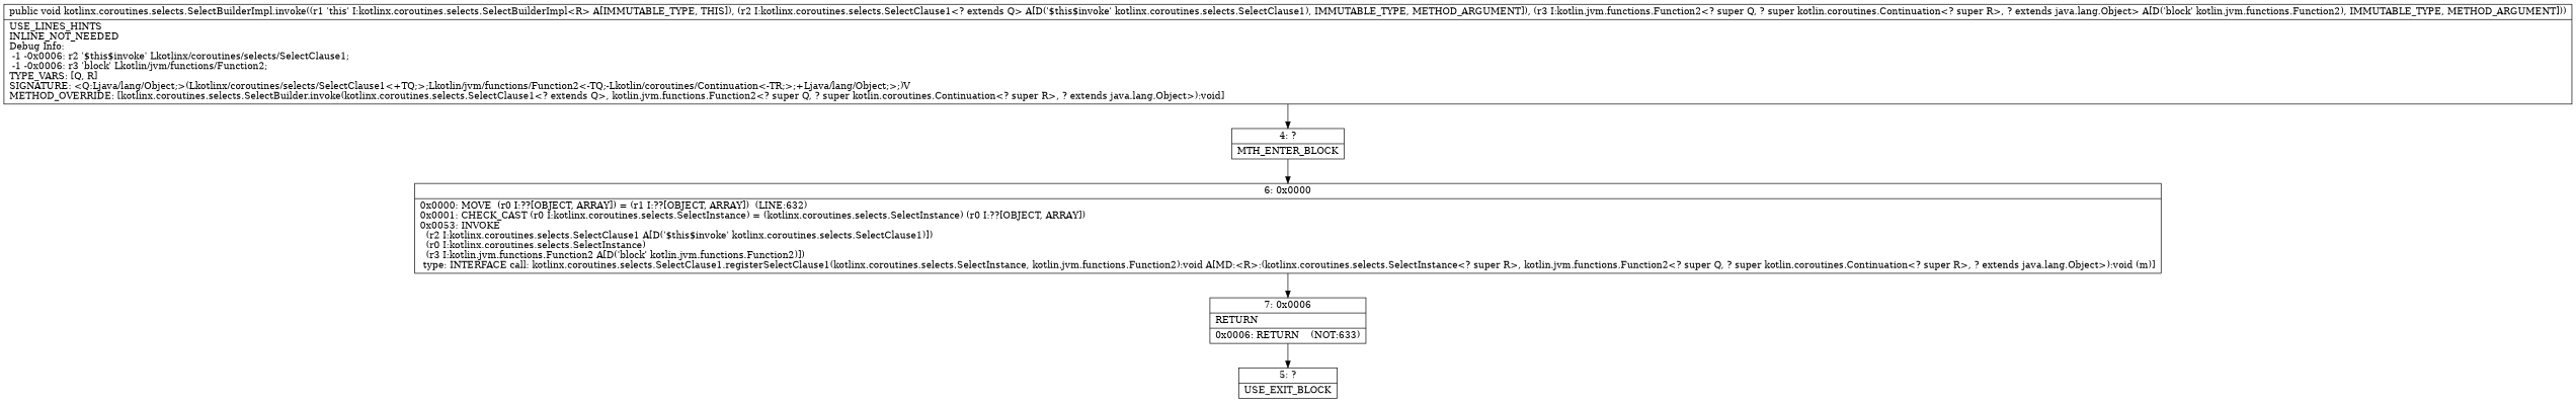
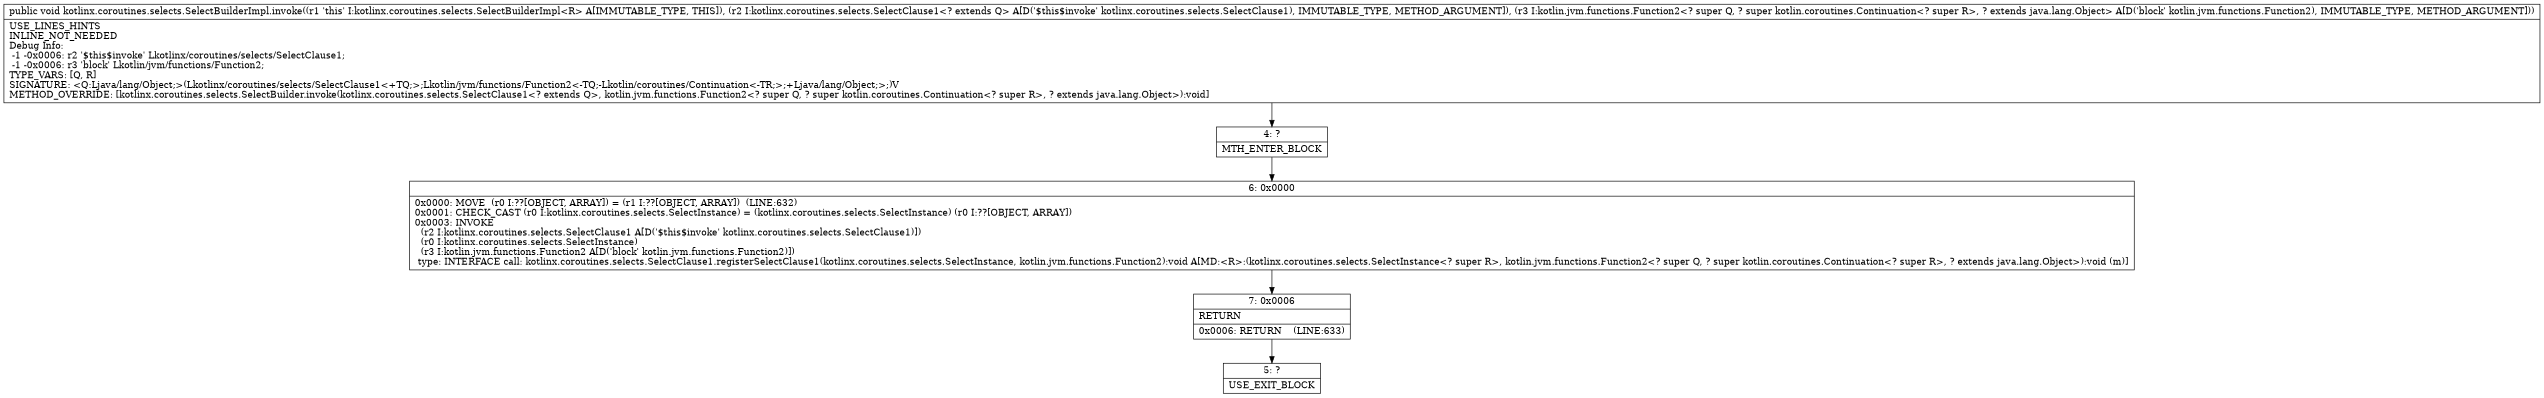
  digraph {
    node [shape=record]
    n1 [label="{4\:\ ?|MTH_ENTER_BLOCK\l}"]
-   n2 [label="{6\:\ 0x0000|0x0000: MOVE  (r0 I:??[OBJECT, ARRAY]) = (r1 I:??[OBJECT, ARRAY])  (LINE:632)\l0x0001: CHECK_CAST (r0 I:kotlinx.coroutines.selects.SelectInstance) = (kotlinx.coroutines.selects.SelectInstance) (r0 I:??[OBJECT, ARRAY]) \l0x0053: INVOKE  \l  (r2 I:kotlinx.coroutines.selects.SelectClause1 A[D('$this$invoke' kotlinx.coroutines.selects.SelectClause1)])\l  (r0 I:kotlinx.coroutines.selects.SelectInstance)\l  (r3 I:kotlin.jvm.functions.Function2 A[D('block' kotlin.jvm.functions.Function2)])\l type: INTERFACE call: kotlinx.coroutines.selects.SelectClause1.registerSelectClause1(kotlinx.coroutines.selects.SelectInstance, kotlin.jvm.functions.Function2):void A[MD:\<R\>:(kotlinx.coroutines.selects.SelectInstance\<? super R\>, kotlin.jvm.functions.Function2\<? super Q, ? super kotlin.coroutines.Continuation\<? super R\>, ? extends java.lang.Object\>):void (m)]\l}"]
-   n3 [label="{7\:\ 0x0006|RETURN\l|0x0006: RETURN    (NOT:633)\l}"]
+   n2 [label="{6\:\ 0x0000|0x0000: MOVE  (r0 I:??[OBJECT, ARRAY]) = (r1 I:??[OBJECT, ARRAY])  (LINE:632)\l0x0001: CHECK_CAST (r0 I:kotlinx.coroutines.selects.SelectInstance) = (kotlinx.coroutines.selects.SelectInstance) (r0 I:??[OBJECT, ARRAY]) \l0x0003: INVOKE  \l  (r2 I:kotlinx.coroutines.selects.SelectClause1 A[D('$this$invoke' kotlinx.coroutines.selects.SelectClause1)])\l  (r0 I:kotlinx.coroutines.selects.SelectInstance)\l  (r3 I:kotlin.jvm.functions.Function2 A[D('block' kotlin.jvm.functions.Function2)])\l type: INTERFACE call: kotlinx.coroutines.selects.SelectClause1.registerSelectClause1(kotlinx.coroutines.selects.SelectInstance, kotlin.jvm.functions.Function2):void A[MD:\<R\>:(kotlinx.coroutines.selects.SelectInstance\<? super R\>, kotlin.jvm.functions.Function2\<? super Q, ? super kotlin.coroutines.Continuation\<? super R\>, ? extends java.lang.Object\>):void (m)]\l}"]
+   n3 [label="{7\:\ 0x0006|RETURN\l|0x0006: RETURN    (LINE:633)\l}"]
    n4 [label="{5\:\ ?|USE_EXIT_BLOCK\l}"]
    n5 [label="{public void kotlinx.coroutines.selects.SelectBuilderImpl.invoke((r1 'this' I:kotlinx.coroutines.selects.SelectBuilderImpl\<R\> A[IMMUTABLE_TYPE, THIS]), (r2 I:kotlinx.coroutines.selects.SelectClause1\<? extends Q\> A[D('$this$invoke' kotlinx.coroutines.selects.SelectClause1), IMMUTABLE_TYPE, METHOD_ARGUMENT]), (r3 I:kotlin.jvm.functions.Function2\<? super Q, ? super kotlin.coroutines.Continuation\<? super R\>, ? extends java.lang.Object\> A[D('block' kotlin.jvm.functions.Function2), IMMUTABLE_TYPE, METHOD_ARGUMENT]))  | USE_LINES_HINTS\lINLINE_NOT_NEEDED\lDebug Info:\l  \-1 \-0x0006: r2 '$this$invoke' Lkotlinx\/coroutines\/selects\/SelectClause1;\l  \-1 \-0x0006: r3 'block' Lkotlin\/jvm\/functions\/Function2;\lTYPE_VARS: [Q, R]\lSIGNATURE: \<Q:Ljava\/lang\/Object;\>(Lkotlinx\/coroutines\/selects\/SelectClause1\<+TQ;\>;Lkotlin\/jvm\/functions\/Function2\<\-TQ;\-Lkotlin\/coroutines\/Continuation\<\-TR;\>;+Ljava\/lang\/Object;\>;)V\lMETHOD_OVERRIDE: [kotlinx.coroutines.selects.SelectBuilder.invoke(kotlinx.coroutines.selects.SelectClause1\<? extends Q\>, kotlin.jvm.functions.Function2\<? super Q, ? super kotlin.coroutines.Continuation\<? super R\>, ? extends java.lang.Object\>):void]\l}"]
    n1 -> n2
    n2 -> n3
    n3 -> n4
    n5 -> n1
  }
